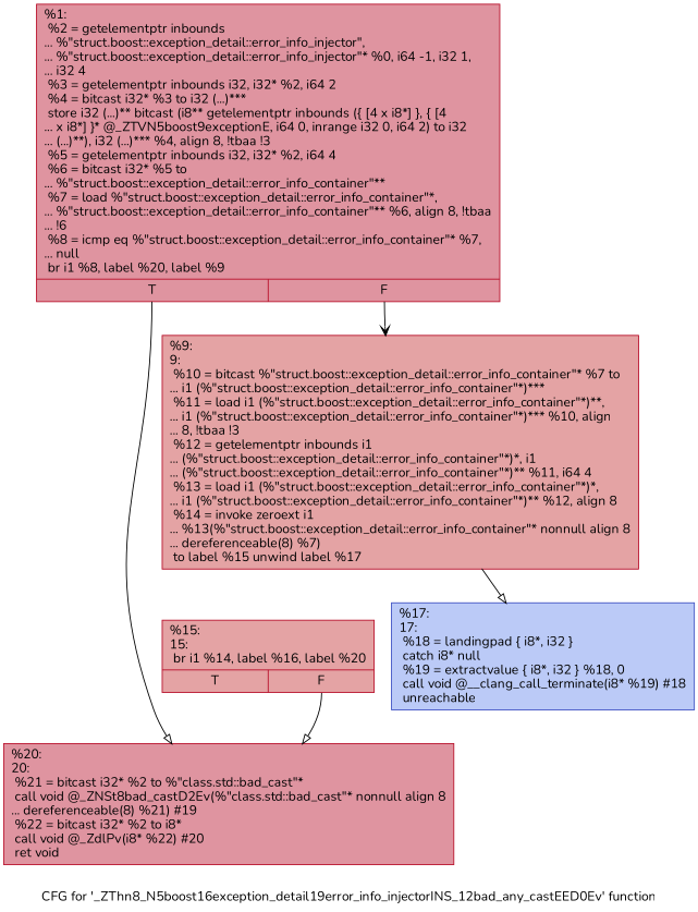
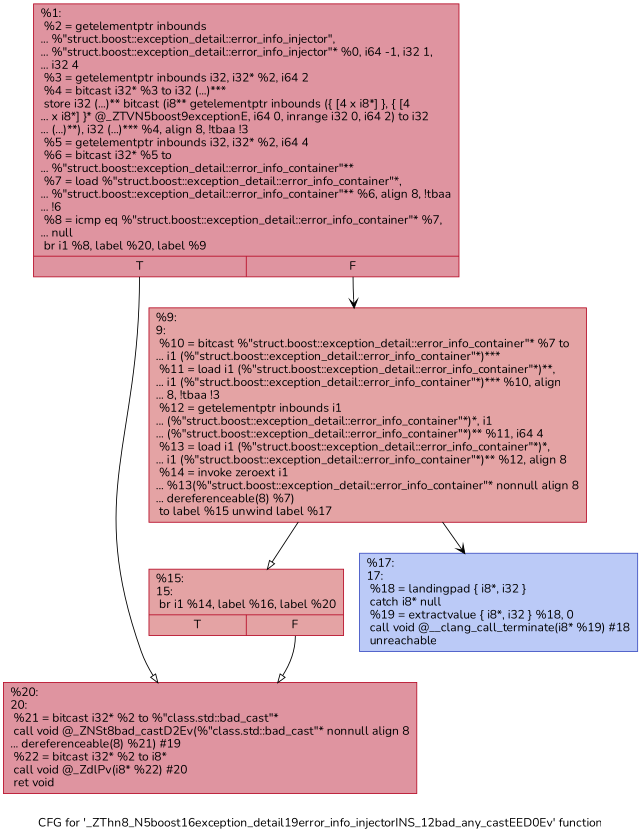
  digraph {
    fontname=Nunito
    label="CFG for '_ZThn8_N5boost16exception_detail19error_info_injectorINS_12bad_any_castEED0Ev' function"
    node [color="#b70d28ff" fillcolor="#b70d2870" fontname=Nunito shape=record style=filled]
    edge [arrowhead=onormal fontname=Nunito]
    n1 [label="{%1:\l  %2 = getelementptr inbounds\l... %\"struct.boost::exception_detail::error_info_injector\",\l... %\"struct.boost::exception_detail::error_info_injector\"* %0, i64 -1, i32 1,\l... i32 4\l  %3 = getelementptr inbounds i32, i32* %2, i64 2\l  %4 = bitcast i32* %3 to i32 (...)***\l  store i32 (...)** bitcast (i8** getelementptr inbounds (\{ [4 x i8*] \}, \{ [4\l... x i8*] \}* @_ZTVN5boost9exceptionE, i64 0, inrange i32 0, i64 2) to i32\l... (...)**), i32 (...)*** %4, align 8, !tbaa !3\l  %5 = getelementptr inbounds i32, i32* %2, i64 4\l  %6 = bitcast i32* %5 to\l... %\"struct.boost::exception_detail::error_info_container\"**\l  %7 = load %\"struct.boost::exception_detail::error_info_container\"*,\l... %\"struct.boost::exception_detail::error_info_container\"** %6, align 8, !tbaa\l... !6\l  %8 = icmp eq %\"struct.boost::exception_detail::error_info_container\"* %7,\l... null\l  br i1 %8, label %20, label %9\l|{<s0>T|<s1>F}}"]
    n2 [label="{%20:\l20:                                               \l  %21 = bitcast i32* %2 to %\"class.std::bad_cast\"*\l  call void @_ZNSt8bad_castD2Ev(%\"class.std::bad_cast\"* nonnull align 8\l... dereferenceable(8) %21) #19\l  %22 = bitcast i32* %2 to i8*\l  call void @_ZdlPv(i8* %22) #20\l  ret void\l}"]
    n3 [fillcolor="#c32e3170" label="{%9:\l9:                                                \l  %10 = bitcast %\"struct.boost::exception_detail::error_info_container\"* %7 to\l... i1 (%\"struct.boost::exception_detail::error_info_container\"*)***\l  %11 = load i1 (%\"struct.boost::exception_detail::error_info_container\"*)**,\l... i1 (%\"struct.boost::exception_detail::error_info_container\"*)*** %10, align\l... 8, !tbaa !3\l  %12 = getelementptr inbounds i1\l... (%\"struct.boost::exception_detail::error_info_container\"*)*, i1\l... (%\"struct.boost::exception_detail::error_info_container\"*)** %11, i64 4\l  %13 = load i1 (%\"struct.boost::exception_detail::error_info_container\"*)*,\l... i1 (%\"struct.boost::exception_detail::error_info_container\"*)** %12, align 8\l  %14 = invoke zeroext i1\l... %13(%\"struct.boost::exception_detail::error_info_container\"* nonnull align 8\l... dereferenceable(8) %7)\l          to label %15 unwind label %17\l}"]
    n4 [fillcolor="#c32e3170" label="{%15:\l15:                                               \l  br i1 %14, label %16, label %20\l|{<s0>T|<s1>F}}"]
    n5 [color="#3d50c3ff" fillcolor="#6687ed70" label="{%17:\l17:                                               \l  %18 = landingpad \{ i8*, i32 \}\l          catch i8* null\l  %19 = extractvalue \{ i8*, i32 \} %18, 0\l  call void @__clang_call_terminate(i8* %19) #18\l  unreachable\l}"]
    n1 -> n2 [tailport=s0]
    n1 -> n3 [arrowhead=vee tailport=s1]
-   n3 -> n5
+   n3 -> n4
+   n3 -> n5 [arrowhead=vee]
    n4 -> n2 [tailport=s1]
  }
